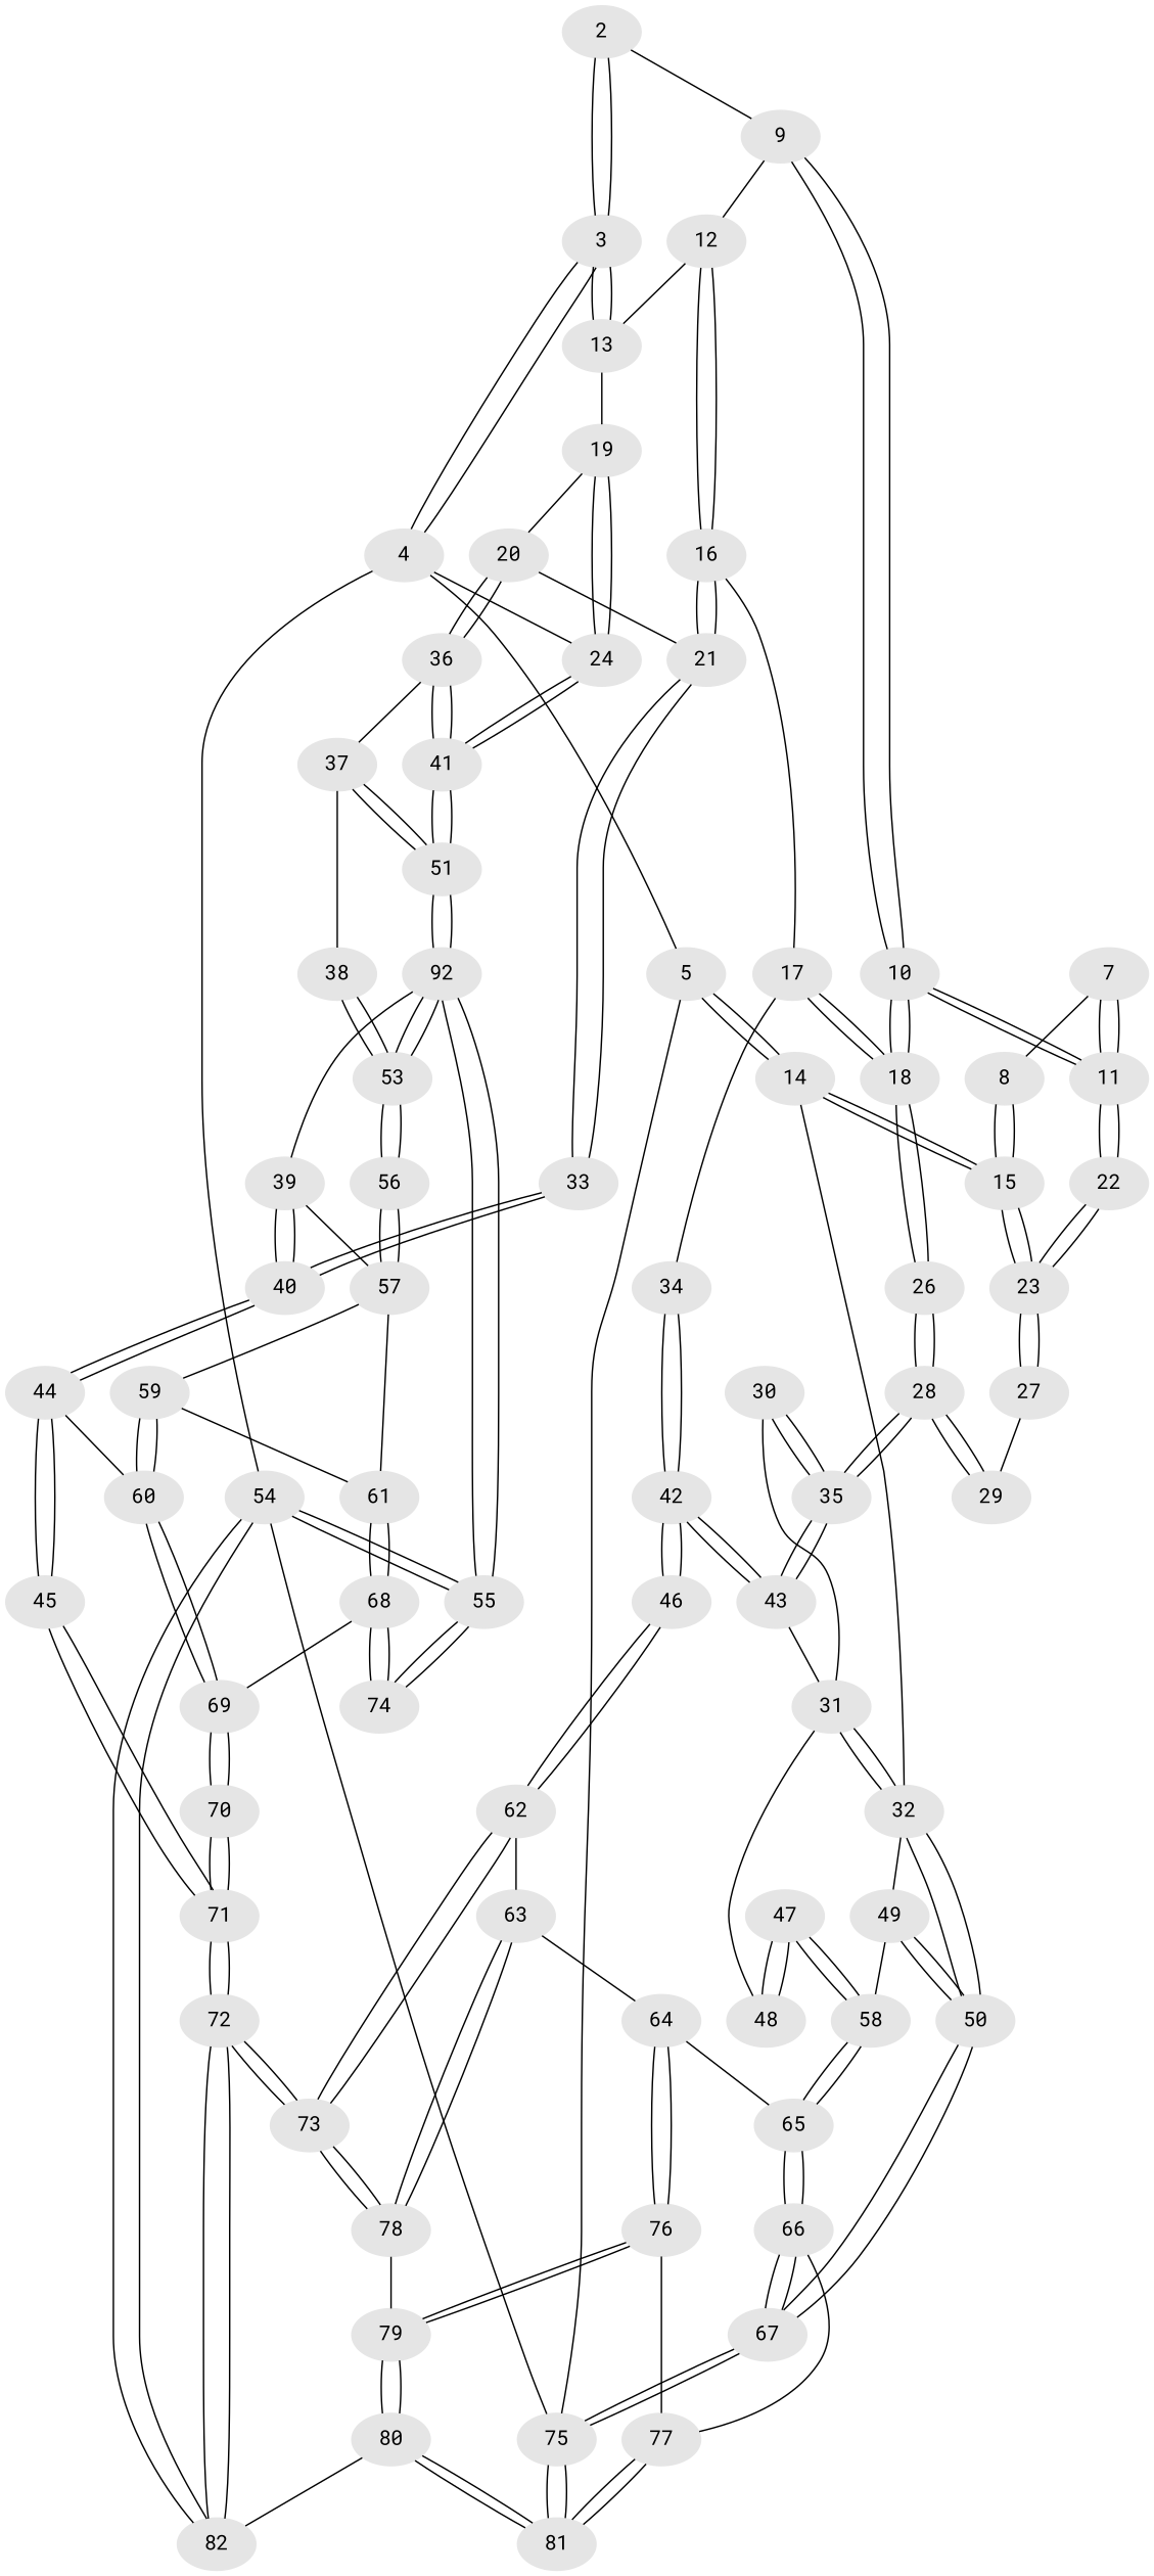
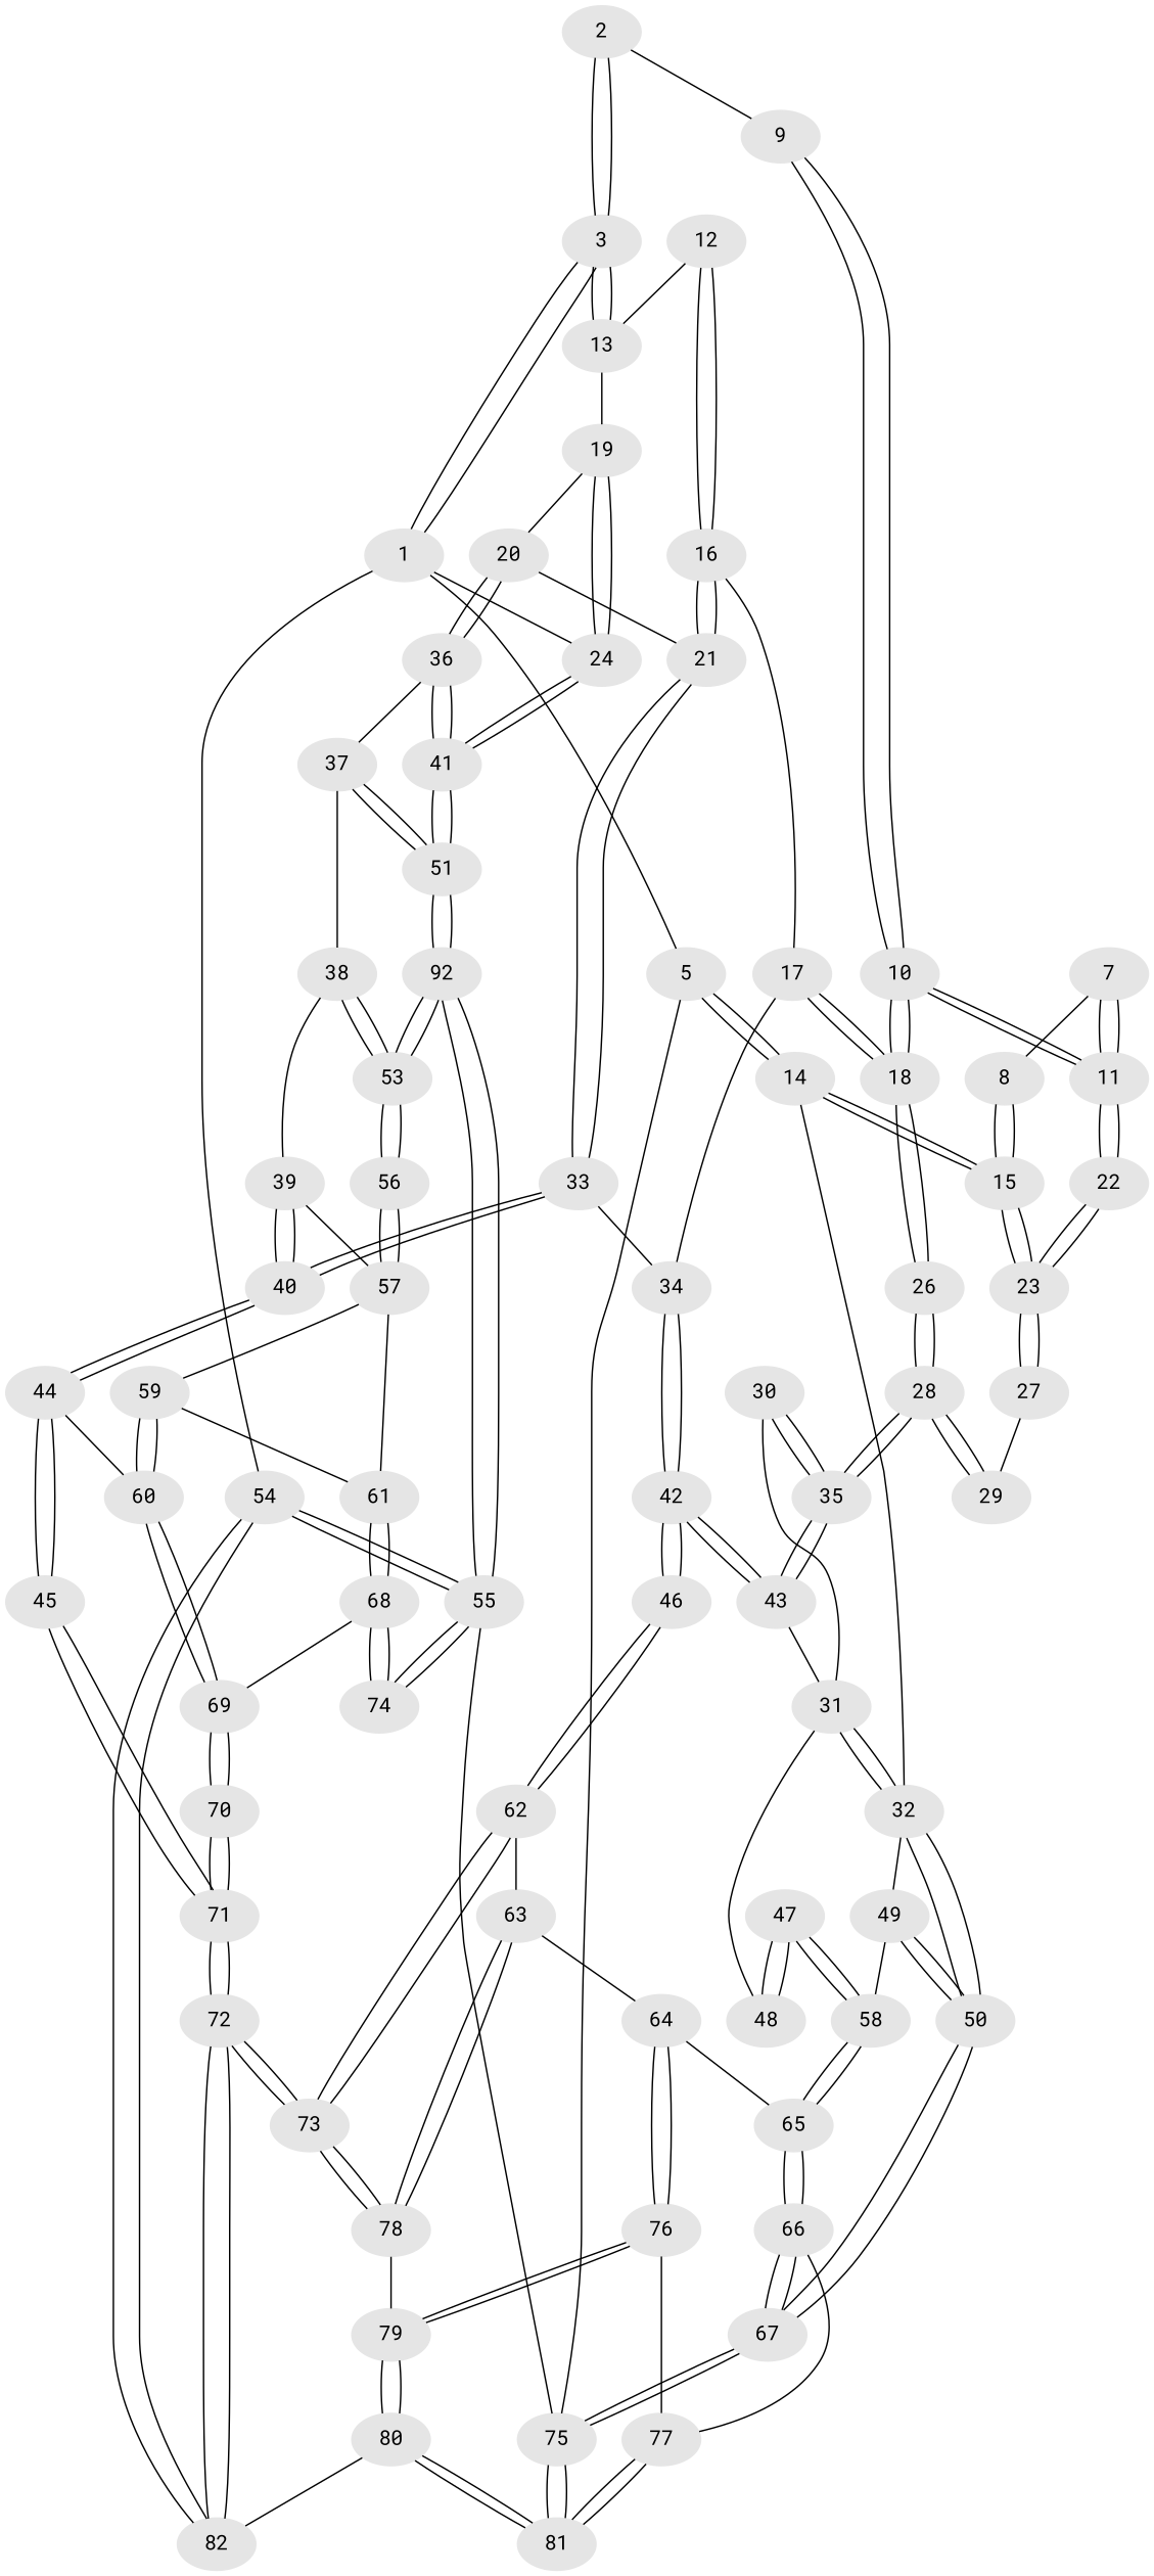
  graph {
    fontname="Roboto Mono"
    node [color=gray90 fontname="Roboto Mono" style=filled]
    edge [fontname="Roboto Mono"]
    2
    3
    9
    7
    8
    11
-   4
+   4 [label=1]
    13
    10
    12
    5
    24
    54
    19
    14
    75
    41
    55
    82
    15
    32
    81
    22
    23
    18
    16
    26
    17
    21
    20
    50
    49
    27
    34
    33
    42
    28
    36
    37
    40
    29
    51
    35
    43
    30
    31
    48
    67
    44
    46
    38
    39
    53
    n54 [label=92]
    57
    56
    61
    59
    45
    60
    62
    47
    58
    71
    69
    72
    63
    73
    65
    74
    68
    66
    70
    64
    78
    76
    79
    77
    80
    2 -- 3
    2 -- 3
    2 -- 9
    3 -- 4
    3 -- 4
    3 -- 13
    3 -- 13
    9 -- 10
    9 -- 10
-   9 -- 12
    7 -- 8
    7 -- 11
    7 -- 11
    8 -- 15
    8 -- 15
    11 -- 22
    11 -- 22
    4 -- 5
    4 -- 24
    4 -- 54
    13 -- 19
    10 -- 11
    10 -- 11
    10 -- 18
    10 -- 18
    12 -- 13
    12 -- 16
    12 -- 16
    5 -- 14
    5 -- 14
    5 -- 75
    24 -- 41
    24 -- 41
-   54 -- 75
+   55 -- 75
    54 -- 55
    54 -- 55
    54 -- 82
    54 -- 82
    19 -- 24
    19 -- 24
    19 -- 20
    14 -- 15
    14 -- 15
    14 -- 32
    75 -- 81
    75 -- 81
    41 -- 51
    41 -- 51
    55 -- 74
    55 -- 74
    15 -- 23
    15 -- 23
    32 -- 50
    32 -- 50
    32 -- 49
    22 -- 23
    22 -- 23
    23 -- 27
    23 -- 27
    18 -- 26
    18 -- 26
    16 -- 17
    16 -- 21
    16 -- 21
    26 -- 28
    26 -- 28
    17 -- 18
    17 -- 18
    17 -- 34
    21 -- 33
    21 -- 33
    20 -- 21
    20 -- 36
    20 -- 36
    50 -- 67
    50 -- 67
    49 -- 50
    49 -- 50
    49 -- 58
    27 -- 29
    34 -- 42
    34 -- 42
+   33 -- 34
    33 -- 40
    33 -- 40
    42 -- 43
    42 -- 43
    42 -- 46
    42 -- 46
    28 -- 29
    28 -- 29
    28 -- 35
    28 -- 35
    36 -- 41
    36 -- 41
    36 -- 37
    37 -- 51
    37 -- 51
    37 -- 38
    40 -- 44
    40 -- 44
    51 -- n54
    51 -- n54
    35 -- 43
    35 -- 43
    43 -- 31
    30 -- 35
    30 -- 35
    30 -- 31
    31 -- 32
    31 -- 32
    31 -- 48
    67 -- 75
    67 -- 75
    44 -- 45
    44 -- 45
    44 -- 60
    46 -- 62
    46 -- 62
-   n54 -- 39
+   38 -- 39
    38 -- 53
    38 -- 53
    39 -- 40
    39 -- 40
    39 -- 57
    53 -- 56
    53 -- 56
    n54 -- 55
    n54 -- 55
    n54 -- 53
    n54 -- 53
    57 -- 61
    57 -- 59
    56 -- 57
    56 -- 57
    61 -- 68
    61 -- 68
    59 -- 61
    59 -- 60
    59 -- 60
    45 -- 71
    45 -- 71
    60 -- 69
    60 -- 69
    62 -- 63
    62 -- 73
    62 -- 73
    47 -- 48
    47 -- 48
    47 -- 58
    47 -- 58
    58 -- 65
    58 -- 65
    71 -- 72
    71 -- 72
    69 -- 70
    69 -- 70
    72 -- 82
    72 -- 82
    72 -- 73
    72 -- 73
    63 -- 64
    63 -- 78
    63 -- 78
    73 -- 78
    73 -- 78
    65 -- 66
    65 -- 66
    68 -- 69
    68 -- 74
    68 -- 74
    66 -- 67
    66 -- 67
    66 -- 77
    70 -- 71
    70 -- 71
    64 -- 65
    64 -- 76
    64 -- 76
    78 -- 79
    76 -- 79
    76 -- 79
    76 -- 77
    79 -- 80
    79 -- 80
    77 -- 81
    77 -- 81
    80 -- 82
    80 -- 81
    80 -- 81
  }
